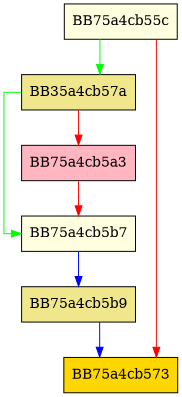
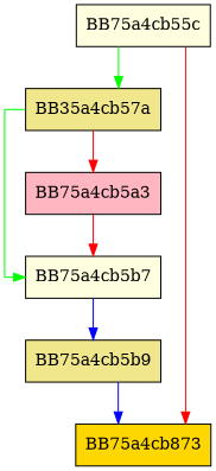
  digraph {
    splines=ortho
    node [fillcolor=khaki shape=box style=filled]
    edge [color=red]
    n1 [label=BB35a4cb57a]
    BB75a4cb55c [fillcolor=lightyellow]
-   BB75a4cb573 [fillcolor=gold]
+   BB75a4cb573 [fillcolor=gold label=BB75a4cb873]
    BB75a4cb5b7 [fillcolor=lightyellow]
    BB75a4cb5a3 [fillcolor=lightpink]
    BB75a4cb5b9
    n1 -> BB75a4cb5b7 [color=green]
    n1 -> BB75a4cb5a3
    BB75a4cb55c -> n1 [color=green]
    BB75a4cb55c -> BB75a4cb573
    BB75a4cb5b7 -> BB75a4cb5b9 [color=blue]
    BB75a4cb5a3 -> BB75a4cb5b7
    BB75a4cb5b9 -> BB75a4cb573 [color=blue]
  }
